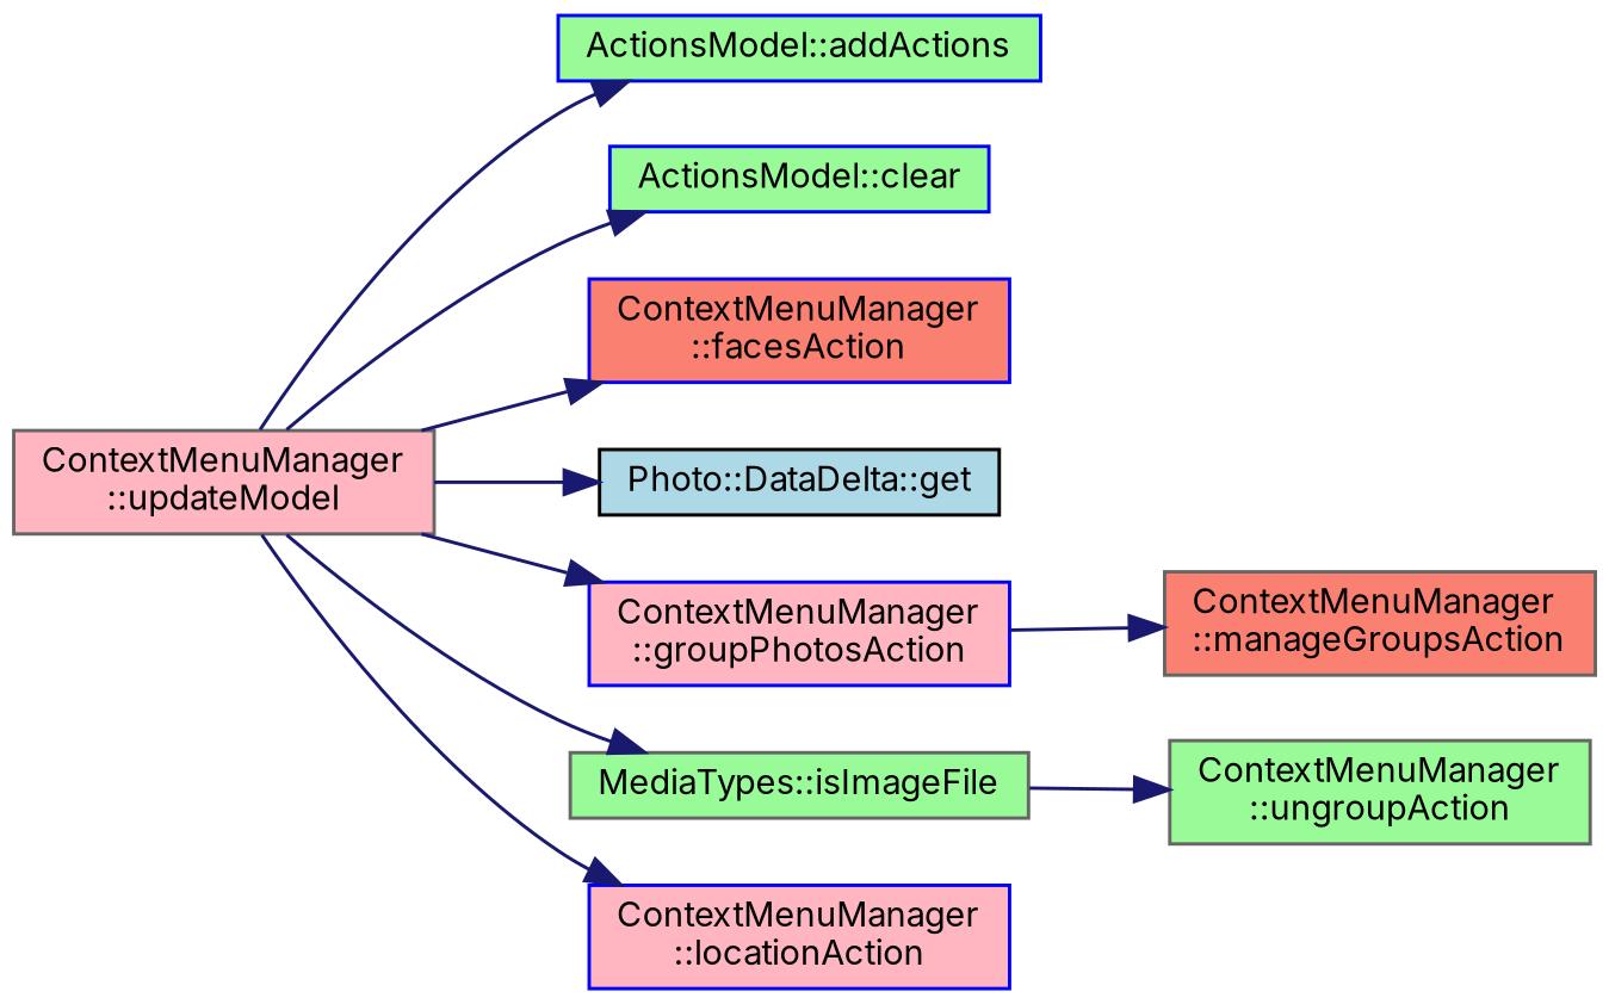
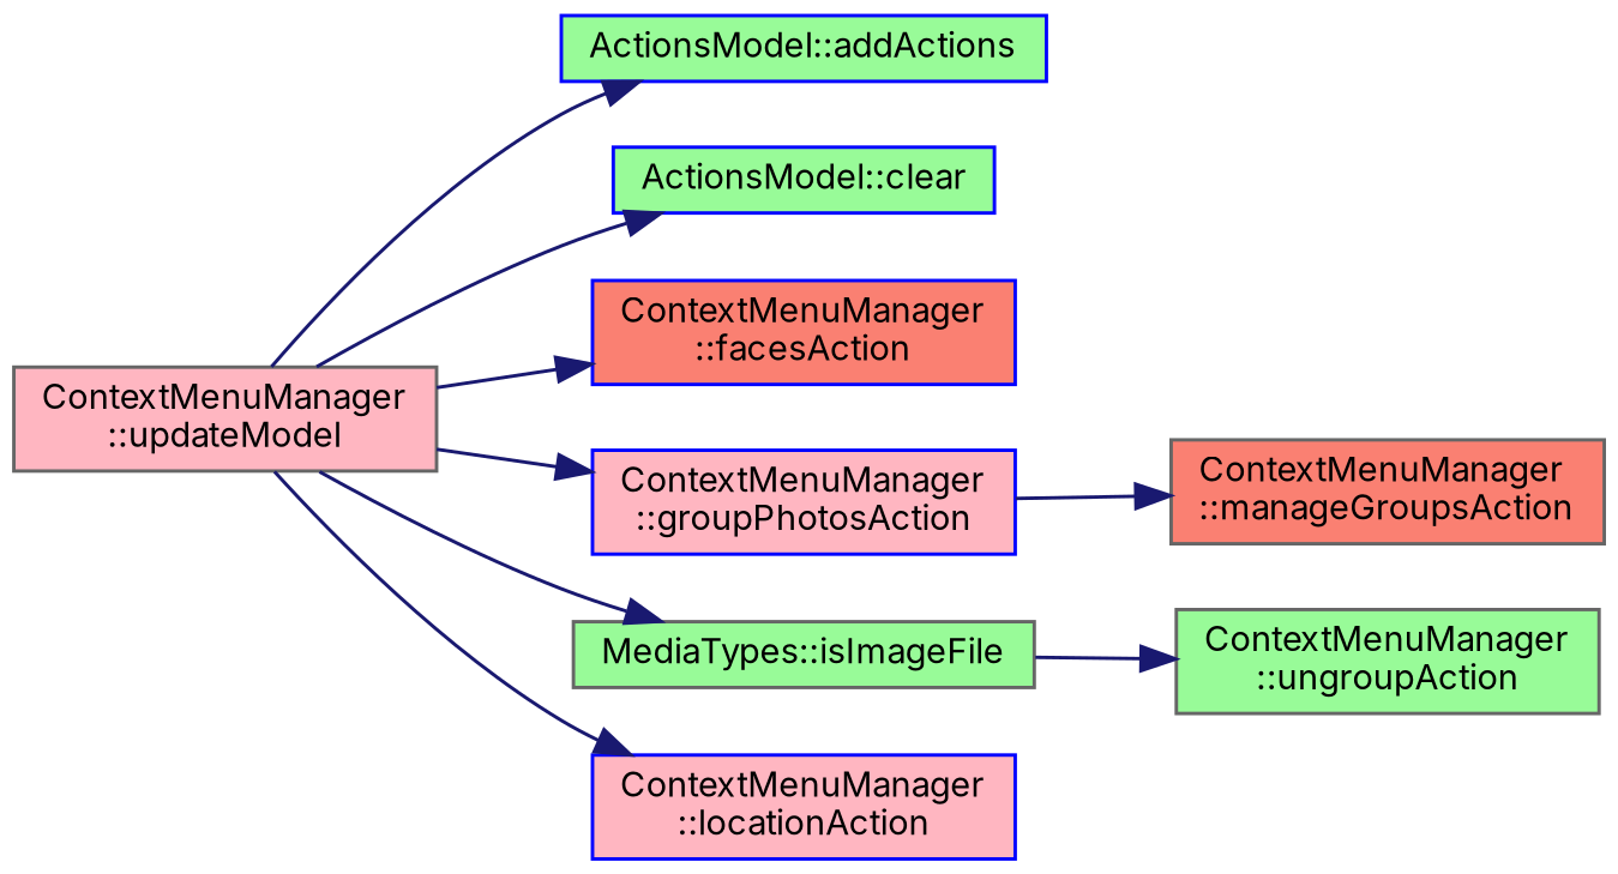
  digraph {
    fontname=Inter
    rankdir=LR
    node [color=blue fillcolor=palegreen fontname=Inter fontsize=10 shape=record style=filled]
    edge [color=midnightblue fontname=Inter fontsize=10 labelfontname=Helvetica labelfontsize=10 style=solid]
    n1 [color=gray40 fillcolor=lightpink fontcolor=black height=0.2 label="ContextMenuManager\l::updateModel" width=0.4]
    n2 [height=0.2 label="ActionsModel::addActions" width=0.4]
    n3 [height=0.2 label="ActionsModel::clear" width=0.4]
    n4 [fillcolor=salmon height=0.2 label="ContextMenuManager\l::facesAction" width=0.4]
-   n5 [color=black fillcolor=lightblue height=0.2 label="Photo::DataDelta::get" width=0.4]
    n6 [fillcolor=lightpink height=0.2 label="ContextMenuManager\l::groupPhotosAction" width=0.4]
    n7 [color=gray40 height=0.2 label="MediaTypes::isImageFile" width=0.4]
    n8 [fillcolor=lightpink height=0.2 label="ContextMenuManager\l::locationAction" width=0.4]
    n9 [color=gray40 fillcolor=salmon height=0.2 label="ContextMenuManager\l::manageGroupsAction" width=0.4]
    n10 [color=gray40 height=0.2 label="ContextMenuManager\l::ungroupAction" width=0.4]
    n1 -> n2
    n1 -> n3
    n1 -> n4
-   n1 -> n5
    n1 -> n6
    n1 -> n7
    n1 -> n8
    n6 -> n9
    n7 -> n10
  }
